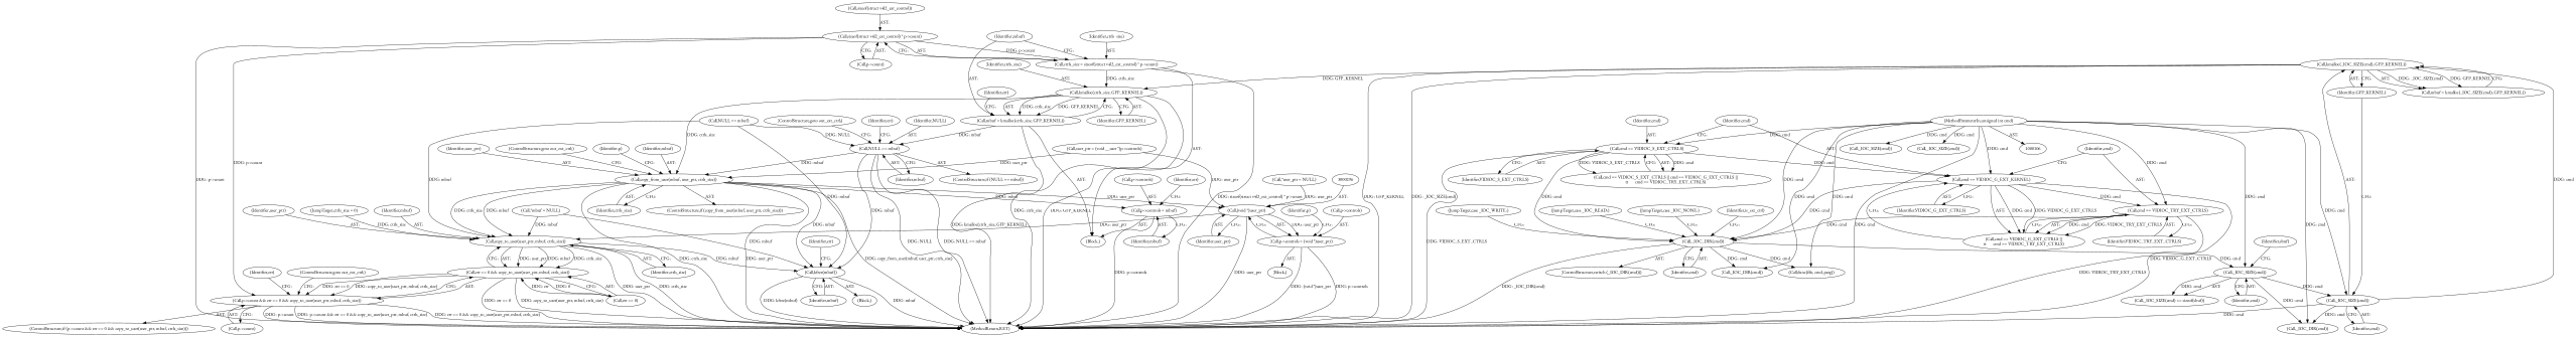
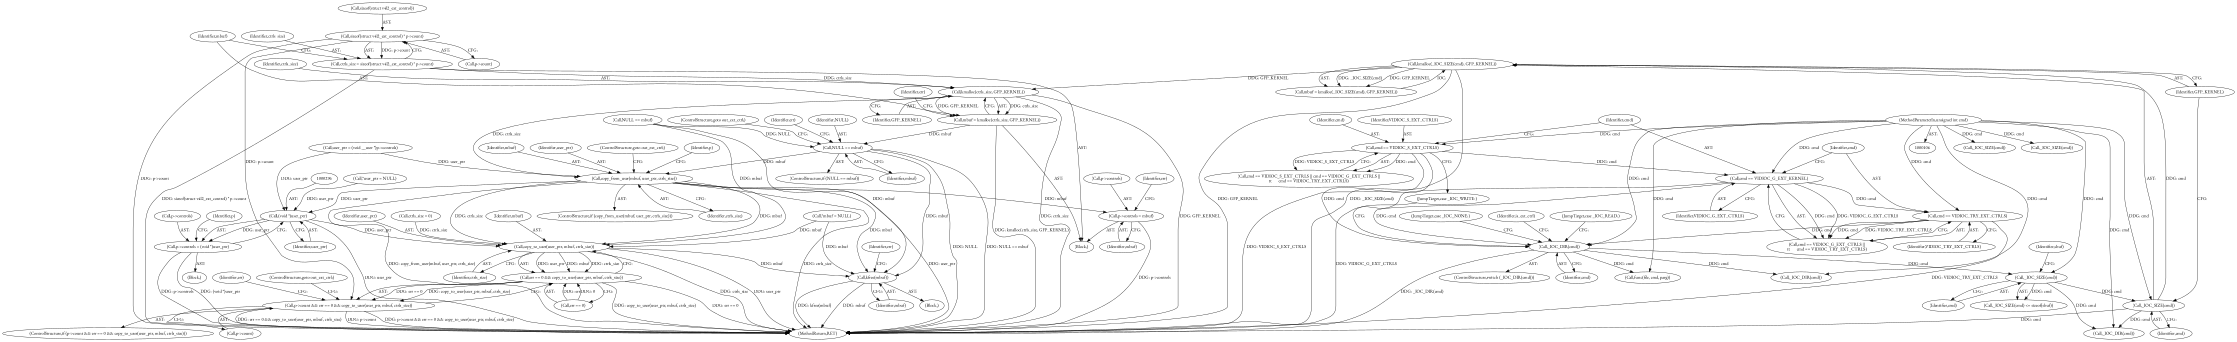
  digraph {
    fontname="EB Garamond"
    node [fontname="EB Garamond"]
    edge [fontname="EB Garamond"]
    n1 [label="(Call,kmalloc(ctrls_size, GFP_KERNEL))"]
    n2 [label="(Call,mbuf = kmalloc(ctrls_size, GFP_KERNEL))"]
    n3 [label="(Call,copy_from_user(mbuf, user_ptr, ctrls_size))"]
    n4 [label="(MethodReturn,RET)"]
    n5 [label="(Identifier,GFP_KERNEL)"]
    n6 [label="(Block,)"]
    n7 [label="(Call,NULL == mbuf)"]
    n8 [label="(Call,kfree(mbuf))"]
    n9 [label="(Call,p->controls = mbuf)"]
    n10 [label="(Call,(void *)user_ptr)"]
    n11 [label="(Call,copy_to_user(user_ptr, mbuf, ctrls_size))"]
    n12 [label="(ControlStructure,if (copy_from_user(mbuf, user_ptr, ctrls_size)))"]
    n13 [label="(Identifier,ctrls_size)"]
    n14 [label="(Call,ctrls_size = sizeof(struct v4l2_ext_control) * p->count)"]
    n15 [label="(Call,sizeof(struct v4l2_ext_control) * p->count)"]
    n16 [label="(Call,p->count && err == 0 && copy_to_user(user_ptr, mbuf, ctrls_size))"]
    n17 [label="(Call,p->count)"]
    n18 [label="(Call,err == 0 && copy_to_user(user_ptr, mbuf, ctrls_size))"]
    n19 [label="(ControlStructure,if (p->count && err == 0 && copy_to_user(user_ptr, mbuf, ctrls_size)))"]
    n20 [label="(Call,p->count)"]
    n21 [label="(Call,kmalloc(_IOC_SIZE(cmd), GFP_KERNEL))"]
    n22 [label="(Identifier,GFP_KERNEL)"]
    n23 [label="(Call,mbuf = kmalloc(_IOC_SIZE(cmd), GFP_KERNEL))"]
    n24 [label="(Call,_IOC_SIZE(cmd))"]
    n25 [label="(Identifier,cmd)"]
    n26 [label="(Call,_IOC_DIR(cmd))"]
    n27 [label="(Call,_IOC_SIZE(cmd))"]
    n28 [label="(Identifier,cmd)"]
    n29 [label="(Call,_IOC_SIZE(cmd) <= sizeof(sbuf))"]
    n30 [label="(Call,_IOC_DIR(cmd))"]
    n31 [label="(Call,func(file, cmd, parg))"]
    n32 [label="(Call,_IOC_DIR(cmd))"]
    n33 [label="(Identifier,cmd)"]
    n34 [label="(ControlStructure,switch (_IOC_DIR(cmd)))"]
    n35 [label="(Call,cmd == VIDIOC_S_EXT_CTRLS)"]
    n36 [label="(Call,cmd == VIDIOC_G_EXT_KERNEL)"]
    n37 [label="(Call,cmd == VIDIOC_S_EXT_CTRLS || cmd == VIDIOC_G_EXT_CTRLS ||\n\t\t       cmd == VIDIOC_TRY_EXT_CTRLS)"]
    n38 [label="(Identifier,VIDIOC_S_EXT_CTRLS)"]
    n39 [label="(Call,cmd == VIDIOC_TRY_EXT_CTRLS)"]
    n40 [label="(Identifier,VIDIOC_G_EXT_CTRLS)"]
    n41 [label="(Call,cmd == VIDIOC_G_EXT_CTRLS ||\n\t\t       cmd == VIDIOC_TRY_EXT_CTRLS)"]
    n42 [label="(MethodParameterIn,unsigned int cmd)"]
    n43 [label="(Call,_IOC_SIZE(cmd))"]
    n44 [label="(Call,_IOC_SIZE(cmd))"]
    1000106
    n46 [label="(Identifier,VIDIOC_TRY_EXT_CTRLS)"]
    n47 [label="(ControlStructure,if (NULL == mbuf))"]
    n48 [label="(Identifier,mbuf)"]
    n49 [label="(Identifier,mbuf)"]
    n50 [label="(Block,)"]
    n51 [label="(Identifier,mbuf)"]
    n52 [label="(Call,p->controls = (void *)user_ptr)"]
    n53 [label="(Identifier,user_ptr)"]
    n54 [label="(Identifier,ctrls_size)"]
    n55 [label="(Block,)"]
    n56 [label="(Call,err == 0)"]
    n57 [label="(Call,p->controls)"]
    n58 [label="(Identifier,user_ptr)"]
    n59 [label="(Call,sizeof(struct v4l2_ext_control))"]
    n60 [label="(Identifier,ctrls_size)"]
    n61 [label="(Call,*mbuf = NULL)"]
    n62 [label="(Identifier,is_ext_ctrl)"]
-   n63 [label="(JumpTarget,ctrls_size = 0)"]
+   n63 [label="(Call,ctrls_size = 0)"]
    n64 [label="(JumpTarget,case _IOC_WRITE:)"]
    n65 [label="(Identifier,cmd)"]
    n66 [label="(Identifier,mbuf)"]
    n67 [label="(Identifier,p)"]
    n68 [label="(ControlStructure,goto out_ext_ctrl;)"]
    n69 [label="(Call,NULL == mbuf)"]
    n70 [label="(Identifier,err)"]
    n71 [label="(Identifier,err)"]
    n72 [label="(Identifier,err)"]
    n73 [label="(Identifier,sbuf)"]
    n74 [label="(Identifier,cmd)"]
    n75 [label="(Call,*user_ptr = NULL)"]
    n76 [label="(Call,p->controls)"]
    n77 [label="(Identifier,err)"]
    n78 [label="(ControlStructure,goto out_ext_ctrl;)"]
    n79 [label="(Identifier,err)"]
    n80 [label="(ControlStructure,goto out_ext_ctrl;)"]
    n81 [label="(Identifier,mbuf)"]
    n82 [label="(Identifier,ctrls_size)"]
    n83 [label="(Identifier,cmd)"]
    n84 [label="(Call,user_ptr = (void __user *)p->controls)"]
    n85 [label="(JumpTarget,case _IOC_READ:)"]
    n86 [label="(Identifier,NULL)"]
    n87 [label="(Identifier,mbuf)"]
    n88 [label="(JumpTarget,case _IOC_NONE:)"]
    n89 [label="(Identifier,p)"]
    n90 [label="(Identifier,user_ptr)"]
-   1000296 [label=3000296]
+   1000296
    n1 -> n2 [label="AST: "]
    n1 -> n2 [label="DDG: ctrls_size"]
    n1 -> n2 [label="DDG: GFP_KERNEL"]
    n1 -> n3 [label="DDG: ctrls_size"]
    n1 -> n4 [label="DDG: GFP_KERNEL"]
    n1 -> n4 [label="DDG: ctrls_size"]
    n1 -> n5 [label="CFG: "]
    n2 -> n1 [label="CFG: "]
    n2 -> n4 [label="DDG: kmalloc(ctrls_size, GFP_KERNEL)"]
    n2 -> n6 [label="AST: "]
    n2 -> n7 [label="DDG: mbuf"]
    n3 -> n4 [label="DDG: copy_from_user(mbuf, user_ptr, ctrls_size)"]
    n3 -> n4 [label="DDG: ctrls_size"]
    n3 -> n4 [label="DDG: user_ptr"]
    n3 -> n8 [label="DDG: mbuf"]
    n3 -> n9 [label="DDG: mbuf"]
    n3 -> n10 [label="DDG: user_ptr"]
    n3 -> n11 [label="DDG: mbuf"]
    n3 -> n11 [label="DDG: ctrls_size"]
    n3 -> n12 [label="AST: "]
    n3 -> n13 [label="CFG: "]
    n5 -> n1 [label="AST: "]
    n7 -> n3 [label="DDG: mbuf"]
    n7 -> n4 [label="DDG: NULL"]
    n7 -> n4 [label="DDG: NULL == mbuf"]
    n7 -> n8 [label="DDG: mbuf"]
    n7 -> n47 [label="AST: "]
    n7 -> n48 [label="CFG: "]
    n8 -> n4 [label="DDG: mbuf"]
    n8 -> n4 [label="DDG: kfree(mbuf)"]
    n8 -> n49 [label="CFG: "]
    n8 -> n50 [label="AST: "]
    n9 -> n4 [label="DDG: p->controls"]
    n9 -> n6 [label="AST: "]
    n9 -> n51 [label="CFG: "]
    n10 -> n4 [label="DDG: user_ptr"]
    n10 -> n11 [label="DDG: user_ptr"]
    n10 -> n52 [label="AST: "]
    n10 -> n52 [label="DDG: user_ptr"]
    n10 -> n53 [label="CFG: "]
    n11 -> n4 [label="DDG: ctrls_size"]
    n11 -> n4 [label="DDG: user_ptr"]
    n11 -> n8 [label="DDG: mbuf"]
    n11 -> n18 [label="AST: "]
    n11 -> n18 [label="DDG: user_ptr"]
    n11 -> n18 [label="DDG: mbuf"]
    n11 -> n18 [label="DDG: ctrls_size"]
    n11 -> n54 [label="CFG: "]
    n13 -> n3 [label="AST: "]
    n14 -> n1 [label="DDG: ctrls_size"]
    n14 -> n4 [label="DDG: sizeof(struct v4l2_ext_control) * p->count"]
    n14 -> n6 [label="AST: "]
    n14 -> n15 [label="CFG: "]
    n15 -> n4 [label="DDG: p->count"]
    n15 -> n14 [label="AST: "]
    n15 -> n14 [label="DDG: p->count"]
    n15 -> n16 [label="DDG: p->count"]
    n15 -> n17 [label="CFG: "]
    n16 -> n4 [label="DDG: p->count && err == 0 && copy_to_user(user_ptr, mbuf, ctrls_size)"]
    n16 -> n4 [label="DDG: err == 0 && copy_to_user(user_ptr, mbuf, ctrls_size)"]
    n16 -> n4 [label="DDG: p->count"]
    n16 -> n18 [label="CFG: "]
    n16 -> n19 [label="AST: "]
    n16 -> n20 [label="CFG: "]
    n17 -> n15 [label="AST: "]
    n18 -> n4 [label="DDG: err == 0"]
    n18 -> n4 [label="DDG: copy_to_user(user_ptr, mbuf, ctrls_size)"]
    n18 -> n11 [label="CFG: "]
    n18 -> n16 [label="AST: "]
    n18 -> n16 [label="DDG: err == 0"]
    n18 -> n16 [label="DDG: copy_to_user(user_ptr, mbuf, ctrls_size)"]
    n18 -> n56 [label="CFG: "]
    n20 -> n16 [label="AST: "]
    n21 -> n1 [label="DDG: GFP_KERNEL"]
    n21 -> n4 [label="DDG: GFP_KERNEL"]
    n21 -> n4 [label="DDG: _IOC_SIZE(cmd)"]
    n21 -> n22 [label="CFG: "]
    n21 -> n23 [label="AST: "]
    n21 -> n23 [label="DDG: _IOC_SIZE(cmd)"]
    n21 -> n23 [label="DDG: GFP_KERNEL"]
    n22 -> n21 [label="AST: "]
    n22 -> n24 [label="CFG: "]
-   n23 -> n21 [label="CFG: "]
+   n23 -> n21 [label="IOC: "]
    n24 -> n4 [label="DDG: cmd"]
    n24 -> n21 [label="AST: "]
    n24 -> n21 [label="DDG: cmd"]
    n24 -> n25 [label="CFG: "]
    n24 -> n26 [label="DDG: cmd"]
    n25 -> n24 [label="AST: "]
    n27 -> n24 [label="DDG: cmd"]
    n27 -> n26 [label="DDG: cmd"]
    n27 -> n28 [label="CFG: "]
    n27 -> n29 [label="AST: "]
    n27 -> n29 [label="DDG: cmd"]
    n28 -> n27 [label="AST: "]
    n30 -> n4 [label="DDG: _IOC_DIR(cmd)"]
    n30 -> n27 [label="DDG: cmd"]
    n30 -> n31 [label="DDG: cmd"]
    n30 -> n32 [label="DDG: cmd"]
    n30 -> n33 [label="CFG: "]
    n30 -> n34 [label="AST: "]
    n33 -> n30 [label="AST: "]
    n35 -> n4 [label="DDG: VIDIOC_S_EXT_CTRLS"]
    n35 -> n30 [label="DDG: cmd"]
    n35 -> n36 [label="DDG: cmd"]
    n35 -> n37 [label="AST: "]
    n35 -> n37 [label="DDG: cmd"]
    n35 -> n37 [label="DDG: VIDIOC_S_EXT_CTRLS"]
-   n35 -> n38 [label="CFG: "]
+   n35 -> n64 [label="CFG: "]
    n36 -> n4 [label="DDG: VIDIOC_G_EXT_CTRLS"]
    n36 -> n30 [label="DDG: cmd"]
    n36 -> n39 [label="DDG: cmd"]
    n36 -> n40 [label="CFG: "]
    n36 -> n41 [label="AST: "]
    n36 -> n41 [label="DDG: cmd"]
    n36 -> n41 [label="DDG: VIDIOC_G_EXT_CTRLS"]
    n37 -> n35 [label="CFG: "]
    n38 -> n35 [label="AST: "]
    n39 -> n4 [label="DDG: VIDIOC_TRY_EXT_CTRLS"]
    n39 -> n30 [label="DDG: cmd"]
    n39 -> n41 [label="AST: "]
    n39 -> n41 [label="DDG: cmd"]
    n39 -> n41 [label="DDG: VIDIOC_TRY_EXT_CTRLS"]
    n39 -> n46 [label="CFG: "]
    n40 -> n36 [label="AST: "]
    n41 -> n36 [label="CFG: "]
    n41 -> n39 [label="CFG: "]
-   n42 -> n4 [label="DDG: cmd"]
    n42 -> n24 [label="DDG: cmd"]
    n42 -> n26 [label="DDG: cmd"]
    n42 -> n27 [label="DDG: cmd"]
    n42 -> n30 [label="DDG: cmd"]
    n42 -> n31 [label="DDG: cmd"]
    n42 -> n32 [label="DDG: cmd"]
    n42 -> n35 [label="DDG: cmd"]
    n42 -> n36 [label="DDG: cmd"]
    n42 -> n39 [label="DDG: cmd"]
    n42 -> n43 [label="DDG: cmd"]
    n42 -> n44 [label="DDG: cmd"]
    n42 -> 1000106 [label="AST: "]
    n46 -> n39 [label="AST: "]
    n48 -> n7 [label="AST: "]
    n49 -> n8 [label="AST: "]
    n51 -> n9 [label="AST: "]
    n52 -> n4 [label="DDG: p->controls"]
    n52 -> n4 [label="DDG: (void *)user_ptr"]
    n52 -> n10 [label="CFG: "]
    n52 -> n55 [label="AST: "]
    n53 -> n10 [label="AST: "]
    n54 -> n11 [label="AST: "]
    n56 -> n18 [label="AST: "]
    n56 -> n18 [label="DDG: err"]
    n56 -> n18 [label="DDG: 0"]
    n57 -> n9 [label="AST: "]
    n58 -> n11 [label="AST: "]
    n59 -> n15 [label="AST: "]
    n60 -> n1 [label="AST: "]
    n61 -> n8 [label="DDG: mbuf"]
    n61 -> n11 [label="DDG: mbuf"]
    n62 -> n30 [label="CFG: "]
    n63 -> n11 [label="DDG: ctrls_size"]
    n64 -> n30 [label="CFG: "]
    n65 -> n35 [label="AST: "]
    n66 -> n11 [label="AST: "]
    n67 -> n3 [label="CFG: "]
    n68 -> n7 [label="CFG: "]
    n69 -> n7 [label="DDG: NULL"]
    n69 -> n8 [label="DDG: mbuf"]
    n69 -> n11 [label="DDG: mbuf"]
    n70 -> n7 [label="CFG: "]
    n71 -> n2 [label="CFG: "]
    n72 -> n8 [label="CFG: "]
    n73 -> n27 [label="CFG: "]
    n74 -> n35 [label="CFG: "]
    n74 -> n36 [label="AST: "]
    n75 -> n10 [label="DDG: user_ptr"]
    n76 -> n52 [label="AST: "]
    n77 -> n16 [label="CFG: "]
    n78 -> n16 [label="CFG: "]
    n79 -> n9 [label="CFG: "]
    n80 -> n3 [label="CFG: "]
    n81 -> n2 [label="AST: "]
    n81 -> n14 [label="CFG: "]
    n82 -> n14 [label="AST: "]
    n83 -> n36 [label="CFG: "]
    n83 -> n39 [label="AST: "]
    n84 -> n3 [label="DDG: user_ptr"]
    n84 -> n10 [label="DDG: user_ptr"]
    n85 -> n30 [label="CFG: "]
    n86 -> n7 [label="AST: "]
    n87 -> n3 [label="AST: "]
    n88 -> n30 [label="CFG: "]
    n89 -> n52 [label="CFG: "]
    n90 -> n3 [label="AST: "]
    1000296 -> n10 [label="AST: "]
  }
